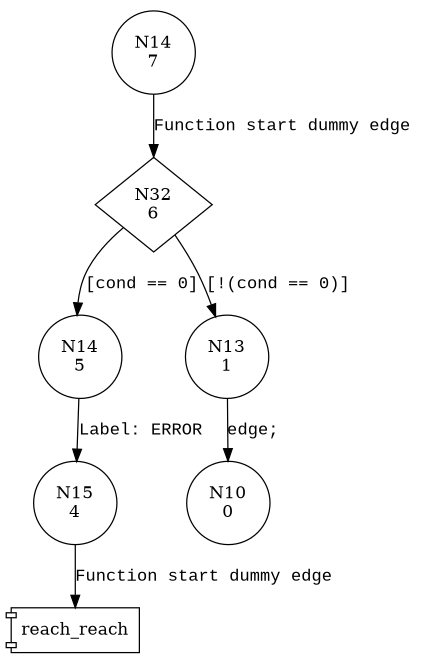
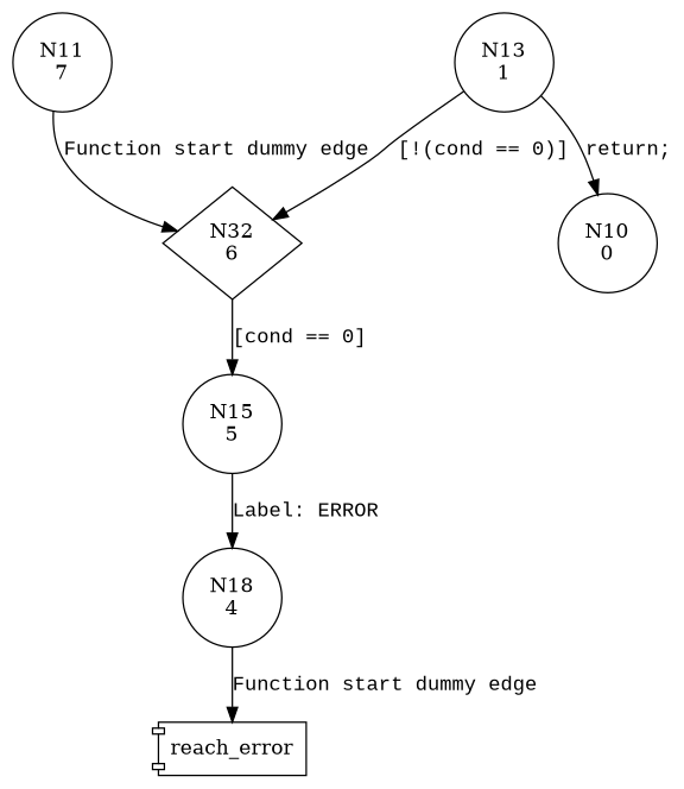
  digraph {
    node [shape=circle]
    edge [fontname="Courier New"]
-   n1 [label="N14\n7"]
+   n1 [label="N11\n7"]
    n2 [label="N32\n6" shape=diamond]
-   n3 [label="N14\n5"]
+   n3 [label="N15\n5"]
    n4 [label="N13\n1"]
-   n5 [label="N15\n4"]
+   n5 [label="N18\n4"]
    n6 [label="N10\n0"]
-   n7 [label=reach_reach shape=component]
+   n7 [label=reach_error shape=component]
    n1 -> n2 [label="Function start dummy edge"]
    n2 -> n3 [label="[cond == 0]"]
-   n2 -> n4 [label="[!(cond == 0)]"]
+   n4 -> n2 [label="[!(cond == 0)]"]
    n3 -> n5 [label="Label: ERROR"]
-   n4 -> n6 [label="edge;"]
+   n4 -> n6 [label="return;"]
    n5 -> n7 [label="Function start dummy edge"]
  }
